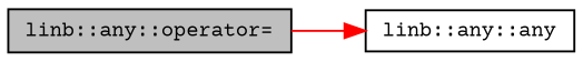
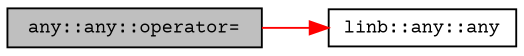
  digraph {
    rankdir=LR
    fontname="Courier Prime"
    node [color=black fontname="Courier Prime" fontsize=10 shape=record style=filled]
-   n1 [fillcolor=grey75 fontcolor=black height=0.2 label="linb::any::operator=" width=0.4]
+   n1 [fillcolor=grey75 fontcolor=black height=0.2 label="any::any::operator=" width=0.4]
    n2 [fillcolor=white height=0.2 label="linb::any::any" width=0.4]
    n1 -> n2 [color=red fontname="Courier Prime" fontsize=10 labelfontname=Helvetica labelfontsize=10 style=solid]
  }
